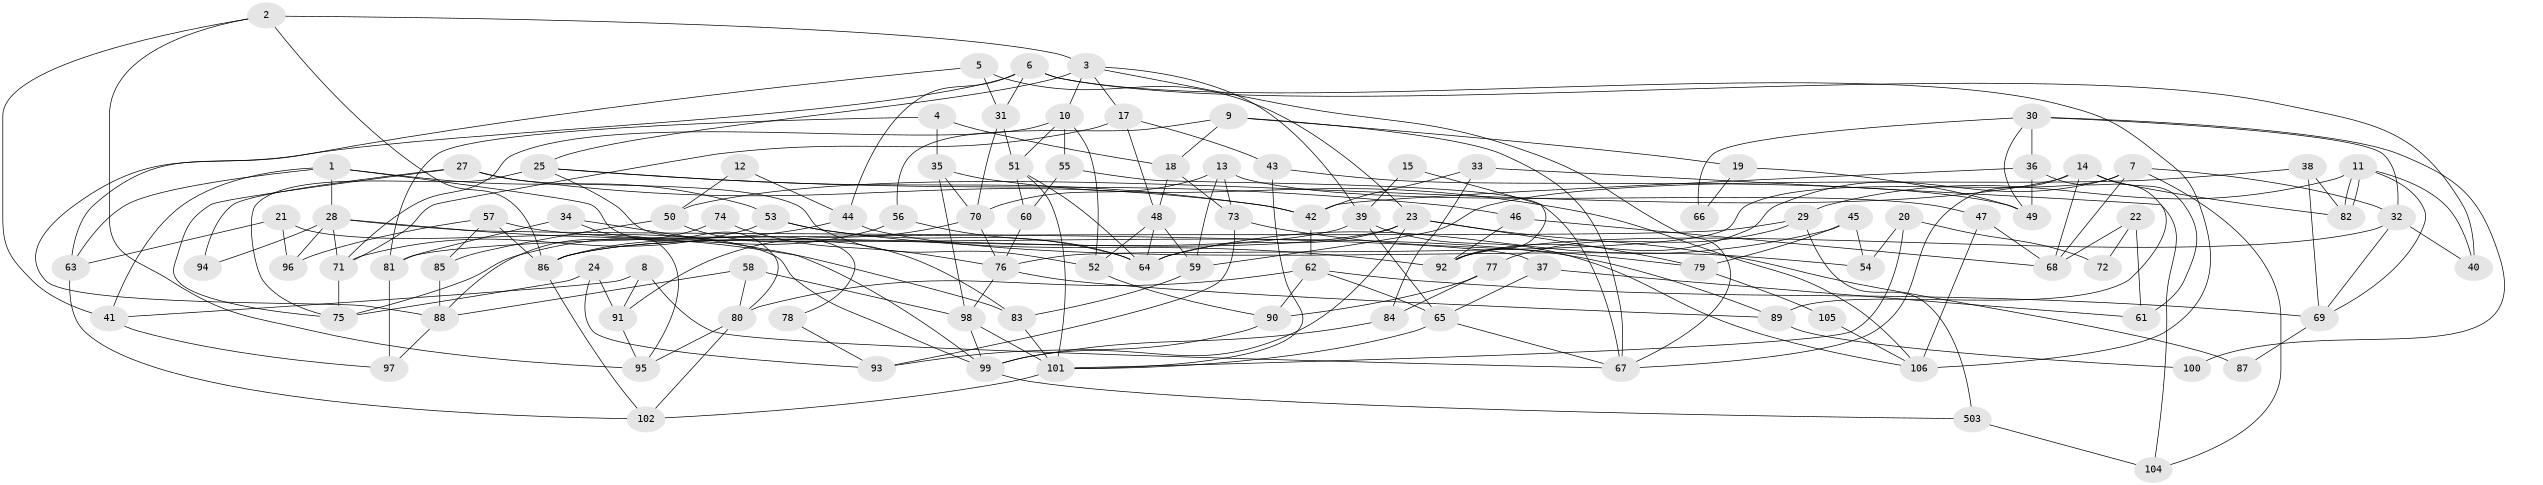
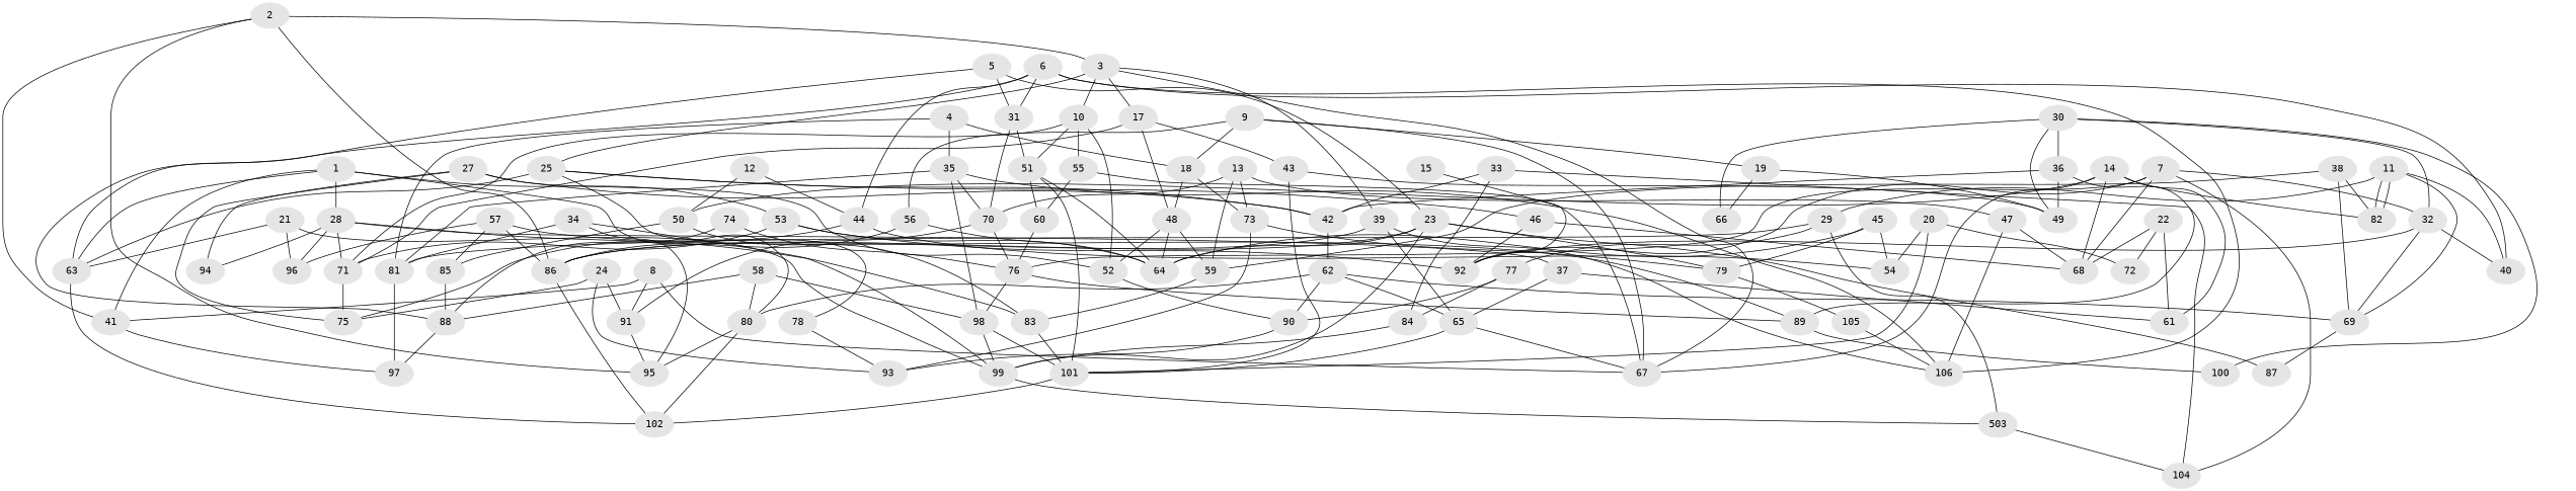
  graph {
    fontname="DejaVu Sans Mono"
    node [color=gray90 fontname="DejaVu Sans Mono" style=filled]
    edge [fontname="DejaVu Sans Mono"]
    1
    28
    41
    53
    63
    80
    71
    96
    94
    37
    83
    97
    92
    64
    57
    86
    89
    85
    102
    95
    2
    3
    10
    17
    25
    39
    67
    51
    52
    55
    43
    48
    75
    42
    46
    78
    106
    65
    4
    18
    35
    81
    73
    70
    98
    5
    23
    31
    99
    79
    87
    6
    40
    44
    88
    54
    7
    32
    68
    76
    104
    69
    8
    91
    24
    93
    9
    19
    56
    49
    66
    101
    60
    90
    11
    29
    82
    77
    n79 [label=503]
    12
    50
    13
    47
    59
    14
    61
    15
    100
    20
    72
    21
    22
    105
    62
    27
    84
    30
    36
    33
    34
    38
    45
    58
    74
    1 -- 28
    1 -- 41
    1 -- 53
    1 -- 63
    1 -- 80
    28 -- 71
    28 -- 96
    28 -- 94
    28 -- 37
    28 -- 83
    41 -- 97
    53 -- 71
    53 -- 92
    53 -- 64
    63 -- 102
    80 -- 102
    80 -- 95
    71 -- 75
    37 -- 65
    37 -- 61
    83 -- 101
    57 -- 96
    57 -- 86
    57 -- 89
    57 -- 85
    86 -- 102
    89 -- 100
    85 -- 88
    2 -- 41
    2 -- 86
    2 -- 95
    2 -- 3
    3 -- 10
    3 -- 17
    3 -- 25
    3 -- 39
    3 -- 67
    10 -- 71
    10 -- 51
    10 -- 52
    10 -- 55
    17 -- 71
    17 -- 43
    17 -- 48
-   25 -- 75
+   25 -- 63
    25 -- 42
    25 -- 46
    25 -- 78
    39 -- 86
    39 -- 106
    39 -- 65
    51 -- 64
    51 -- 101
    51 -- 60
    52 -- 90
    55 -- 67
    55 -- 60
    43 -- 49
    43 -- 101
    48 -- 64
    48 -- 52
    48 -- 59
    42 -- 62
    46 -- 92
    46 -- 68
    78 -- 93
    65 -- 67
    65 -- 101
    4 -- 18
    4 -- 35
    4 -- 81
    18 -- 48
    18 -- 73
    35 -- 106
+   35 -- 81
    35 -- 70
    35 -- 98
    81 -- 97
    73 -- 79
    73 -- 93
    70 -- 76
    70 -- 91
    98 -- 99
    98 -- 101
    5 -- 63
    5 -- 23
    5 -- 31
    23 -- 64
    23 -- 86
    23 -- 99
    23 -- 79
    23 -- 87
    31 -- 51
    31 -- 70
    99 -- n79
    79 -- 105
    6 -- 106
    6 -- 31
    6 -- 40
    6 -- 44
    6 -- 88
    44 -- 75
    44 -- 54
    88 -- 97
    7 -- 92
    7 -- 32
    7 -- 68
    7 -- 76
    7 -- 104
    32 -- 92
    32 -- 40
    32 -- 69
    76 -- 89
    76 -- 98
    69 -- 87
    8 -- 41
    8 -- 67
    8 -- 91
    91 -- 95
    24 -- 75
    24 -- 91
    24 -- 93
    9 -- 67
    9 -- 18
    9 -- 19
    9 -- 56
    19 -- 49
    19 -- 66
    56 -- 64
    56 -- 86
    101 -- 102
    60 -- 76
    90 -- 93
    11 -- 40
    11 -- 69
    11 -- 29
    11 -- 82
    11 -- 82
    29 -- 81
    29 -- 77
    29 -- n79
    77 -- 90
    77 -- 84
    n79 -- 104
    12 -- 44
    12 -- 50
    50 -- 83
    50 -- 85
    13 -- 73
    13 -- 70
    13 -- 47
    13 -- 59
    47 -- 106
    47 -- 68
    59 -- 83
    14 -- 67
    14 -- 68
    14 -- 82
    14 -- 50
    14 -- 61
    15 -- 92
-   15 -- 39
    20 -- 54
    20 -- 101
    20 -- 72
    21 -- 63
    21 -- 96
    21 -- 99
    22 -- 68
    22 -- 61
    22 -- 72
    105 -- 106
    62 -- 80
    62 -- 65
    62 -- 69
    62 -- 90
    27 -- 94
    27 -- 52
    27 -- 75
    27 -- 42
    84 -- 99
    30 -- 32
    30 -- 49
    30 -- 66
    30 -- 100
    30 -- 36
    36 -- 89
    36 -- 42
    36 -- 49
    33 -- 42
    33 -- 104
    33 -- 84
    34 -- 95
    34 -- 81
    34 -- 99
    38 -- 69
    38 -- 82
    38 -- 59
    45 -- 64
    45 -- 79
    45 -- 54
    58 -- 80
    58 -- 98
    58 -- 88
    74 -- 88
    74 -- 76
  }
